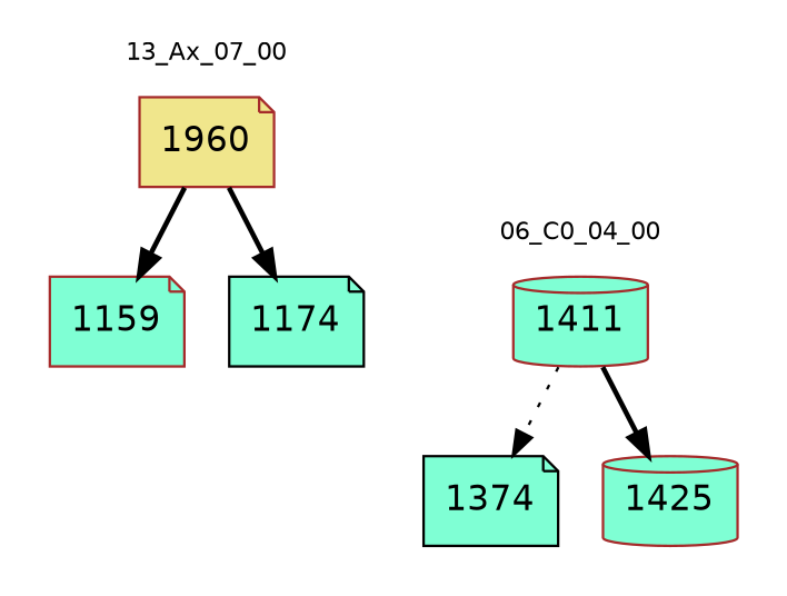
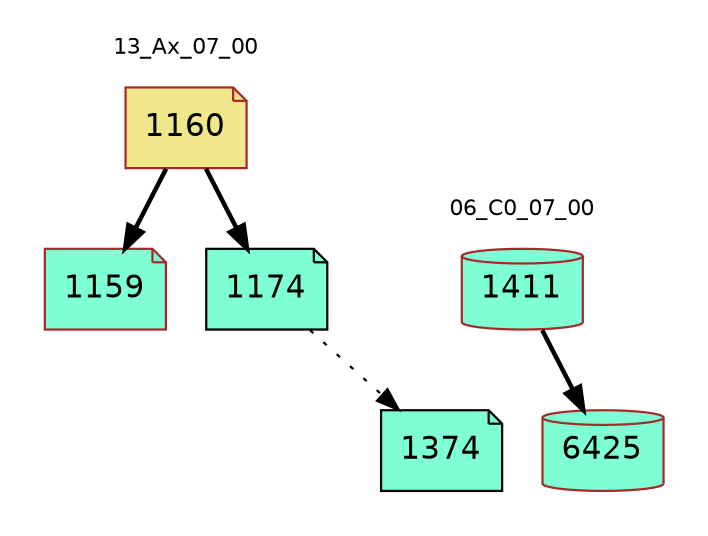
  digraph {
    fontname="DejaVu Sans"
    node [color=brown fillcolor=aquamarine fontname="DejaVu Sans" shape=note style=filled]
    edge [color=black fontname="DejaVu Sans" style=bold]
-   n1 [fillcolor=khaki label=1960]
+   n1 [fillcolor=khaki label=1160]
    n2 [label=1159]
    n3 [color=black label=1174]
    n4 [label=1411 shape=cylinder]
    n5 [color=black label=1374]
-   n6 [label=1425 shape=cylinder]
+   n6 [label=6425 shape=cylinder]
    subgraph cluster_1 {
      color=white
      fontsize=10
      label="13_Ax_07_00"
      n1
      n2
      n3
    }
    subgraph cluster_2 {
      color=white
      fontsize=10
-     label="06_C0_04_00"
+     label="06_C0_07_00"
      n4
      n5
      n6
    }
    n1 -> n2
    n1 -> n3
-   n4 -> n5 [style=dotted]
+   n3 -> n5 [style=dotted]
    n4 -> n6
  }
